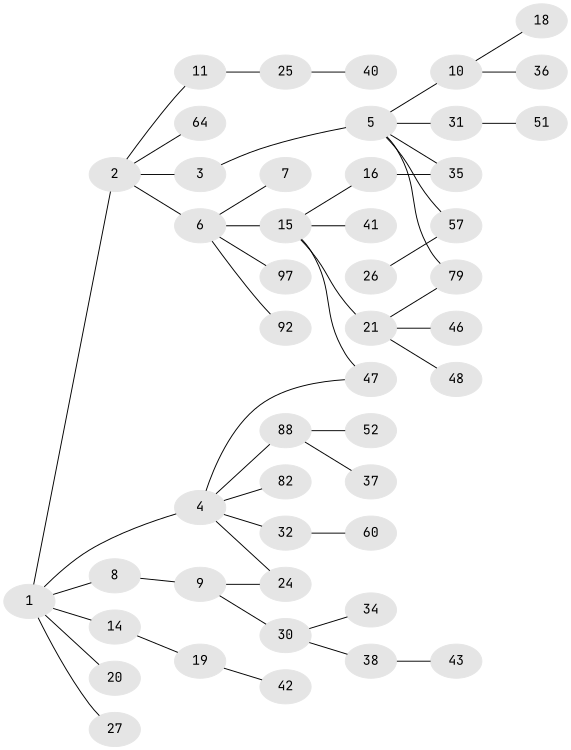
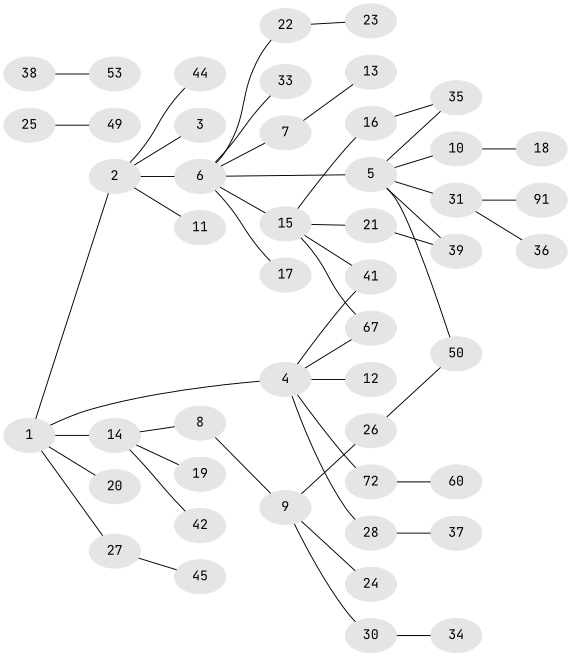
  graph {
    fontname="JetBrains Mono"
    rankdir=LR
    node [color=gray90 fontname="JetBrains Mono" style=filled]
    edge [fontname="JetBrains Mono"]
    1
    2
    4
    8
    14
    20
    27
    3
    6
    11
-   44 [label=64]
-   12 [label=82]
-   28 [label=88]
-   32
+   44
+   12
+   28
+   32 [label=72]
    41
-   47
+   47 [label=67]
    9
    19
    42
+   45
    5
    7
    15
-   17 [label=97]
-   22 [label=92]
+   17
+   22
+   33
    25
    10
    35
-   39 [label=79]
-   50 [label=57]
+   39
+   50
    31
    37
-   52
    n35 [label=60]
    18
    36
+   13
    16
    21
+   23
    24
    26
    30
    34
    38
-   49 [label=40]
-   46
-   48
-   51
-   43
+   49
+   51 [label=91]
+   43 [label=53]
    1 -- 2
    1 -- 4
-   1 -- 8
+   14 -- 8
    1 -- 14
    1 -- 20
    1 -- 27
    2 -- 3
    2 -- 6
    2 -- 11
    2 -- 44
    4 -- 12
    4 -- 28
    4 -- 32
-   4 -- 24
+   4 -- 41
    4 -- 47
    8 -- 9
    14 -- 19
-   19 -- 42
-   3 -- 5
+   14 -- 42
+   27 -- 45
+   6 -- 5
    6 -- 7
    6 -- 15
    6 -- 17
    6 -- 22
-   11 -- 25
+   6 -- 33
    28 -- 37
-   28 -- 52
    32 -- n35
    9 -- 24
+   9 -- 26
    9 -- 30
    5 -- 10
    5 -- 35
    5 -- 39
    5 -- 50
    5 -- 31
+   7 -- 13
    15 -- 41
    15 -- 47
    15 -- 16
    15 -- 21
+   22 -- 23
    25 -- 49
    10 -- 18
-   10 -- 36
+   31 -- 36
    31 -- 51
    16 -- 35
    21 -- 39
-   21 -- 46
-   21 -- 48
    26 -- 50
    30 -- 34
-   30 -- 38
    38 -- 43
  }
